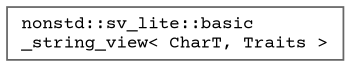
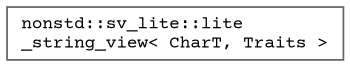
  digraph {
    rankdir=TB
    fontname="Courier Prime"
-   n1 [color=grey40 fillcolor=white fontname="Courier Prime" fontsize=10 height=0.2 label="nonstd::sv_lite::basic\l_string_view\< CharT, Traits \>" shape=box style=filled width=0.4]
+   n1 [color=grey40 fillcolor=white fontname="Courier Prime" fontsize=10 height=0.2 label="nonstd::sv_lite::lite\l_string_view\< CharT, Traits \>" shape=box style=filled width=0.4]
  }
